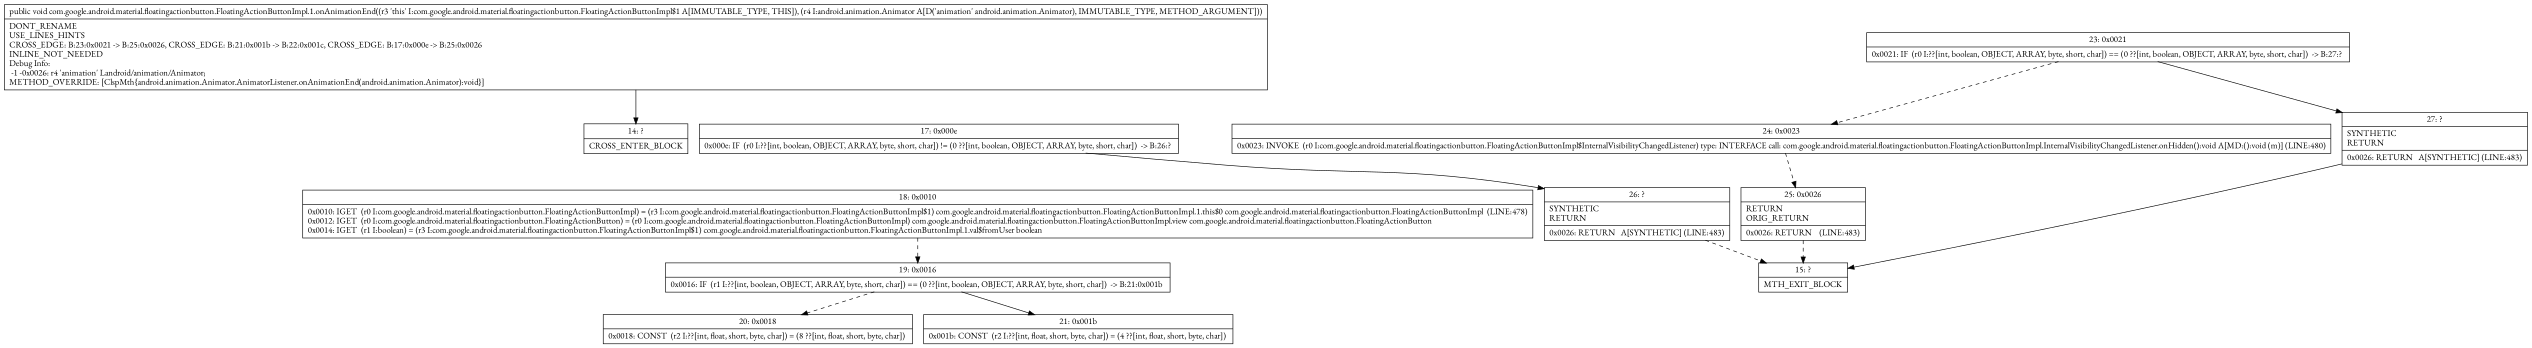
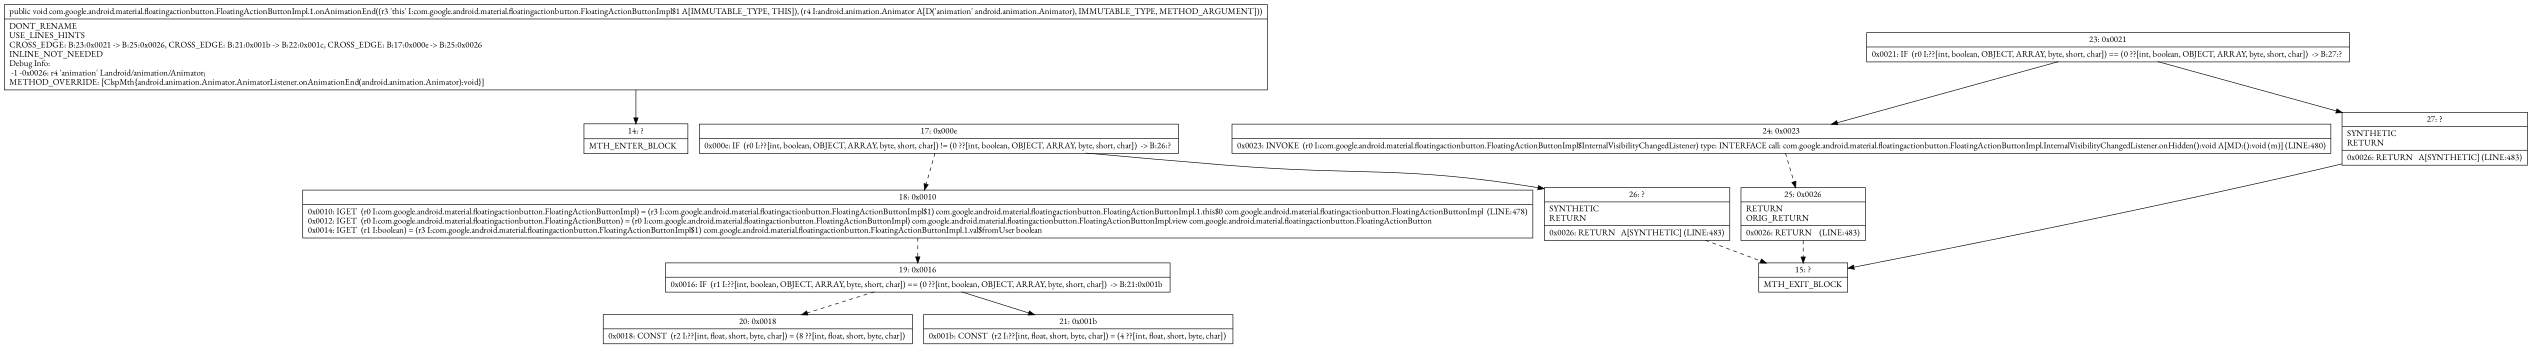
  digraph {
    fontname="EB Garamond"
    node [fontname="EB Garamond" shape=record]
    edge [fontname="EB Garamond" style=dashed]
-   n1 [label="{14\:\ ?|CROSS_ENTER_BLOCK\l}"]
+   n1 [label="{14\:\ ?|MTH_ENTER_BLOCK\l}"]
    n2 [label="{17\:\ 0x000e|0x000e: IF  (r0 I:??[int, boolean, OBJECT, ARRAY, byte, short, char]) != (0 ??[int, boolean, OBJECT, ARRAY, byte, short, char])  \-\> B:26:? \l}"]
    n3 [label="{18\:\ 0x0010|0x0010: IGET  (r0 I:com.google.android.material.floatingactionbutton.FloatingActionButtonImpl) = (r3 I:com.google.android.material.floatingactionbutton.FloatingActionButtonImpl$1) com.google.android.material.floatingactionbutton.FloatingActionButtonImpl.1.this$0 com.google.android.material.floatingactionbutton.FloatingActionButtonImpl  (LINE:478)\l0x0012: IGET  (r0 I:com.google.android.material.floatingactionbutton.FloatingActionButton) = (r0 I:com.google.android.material.floatingactionbutton.FloatingActionButtonImpl) com.google.android.material.floatingactionbutton.FloatingActionButtonImpl.view com.google.android.material.floatingactionbutton.FloatingActionButton \l0x0014: IGET  (r1 I:boolean) = (r3 I:com.google.android.material.floatingactionbutton.FloatingActionButtonImpl$1) com.google.android.material.floatingactionbutton.FloatingActionButtonImpl.1.val$fromUser boolean \l}"]
    n4 [label="{26\:\ ?|SYNTHETIC\lRETURN\l|0x0026: RETURN   A[SYNTHETIC] (LINE:483)\l}"]
    n5 [label="{19\:\ 0x0016|0x0016: IF  (r1 I:??[int, boolean, OBJECT, ARRAY, byte, short, char]) == (0 ??[int, boolean, OBJECT, ARRAY, byte, short, char])  \-\> B:21:0x001b \l}"]
    n6 [label="{15\:\ ?|MTH_EXIT_BLOCK\l}"]
    n7 [label="{20\:\ 0x0018|0x0018: CONST  (r2 I:??[int, float, short, byte, char]) = (8 ??[int, float, short, byte, char]) \l}"]
    n8 [label="{21\:\ 0x001b|0x001b: CONST  (r2 I:??[int, float, short, byte, char]) = (4 ??[int, float, short, byte, char]) \l}"]
    n9 [label="{23\:\ 0x0021|0x0021: IF  (r0 I:??[int, boolean, OBJECT, ARRAY, byte, short, char]) == (0 ??[int, boolean, OBJECT, ARRAY, byte, short, char])  \-\> B:27:? \l}"]
    n10 [label="{24\:\ 0x0023|0x0023: INVOKE  (r0 I:com.google.android.material.floatingactionbutton.FloatingActionButtonImpl$InternalVisibilityChangedListener) type: INTERFACE call: com.google.android.material.floatingactionbutton.FloatingActionButtonImpl.InternalVisibilityChangedListener.onHidden():void A[MD:():void (m)] (LINE:480)\l}"]
    n11 [label="{27\:\ ?|SYNTHETIC\lRETURN\l|0x0026: RETURN   A[SYNTHETIC] (LINE:483)\l}"]
    n12 [label="{25\:\ 0x0026|RETURN\lORIG_RETURN\l|0x0026: RETURN    (LINE:483)\l}"]
    n13 [label="{public void com.google.android.material.floatingactionbutton.FloatingActionButtonImpl.1.onAnimationEnd((r3 'this' I:com.google.android.material.floatingactionbutton.FloatingActionButtonImpl$1 A[IMMUTABLE_TYPE, THIS]), (r4 I:android.animation.Animator A[D('animation' android.animation.Animator), IMMUTABLE_TYPE, METHOD_ARGUMENT]))  | DONT_RENAME\lUSE_LINES_HINTS\lCROSS_EDGE: B:23:0x0021 \-\> B:25:0x0026, CROSS_EDGE: B:21:0x001b \-\> B:22:0x001c, CROSS_EDGE: B:17:0x000e \-\> B:25:0x0026\lINLINE_NOT_NEEDED\lDebug Info:\l  \-1 \-0x0026: r4 'animation' Landroid\/animation\/Animator;\lMETHOD_OVERRIDE: [ClspMth\{android.animation.Animator.AnimatorListener.onAnimationEnd(android.animation.Animator):void\}]\l}"]
+   n2 -> n3
    n2 -> n4 [style=""]
    n3 -> n5
    n4 -> n6
    n5 -> n7
    n5 -> n8 [style=""]
-   n9 -> n10
+   n9 -> n10 [style=solid]
    n9 -> n11 [style=""]
    n10 -> n12
    n11 -> n6 [style=""]
    n12 -> n6
    n13 -> n1 [style=""]
  }
